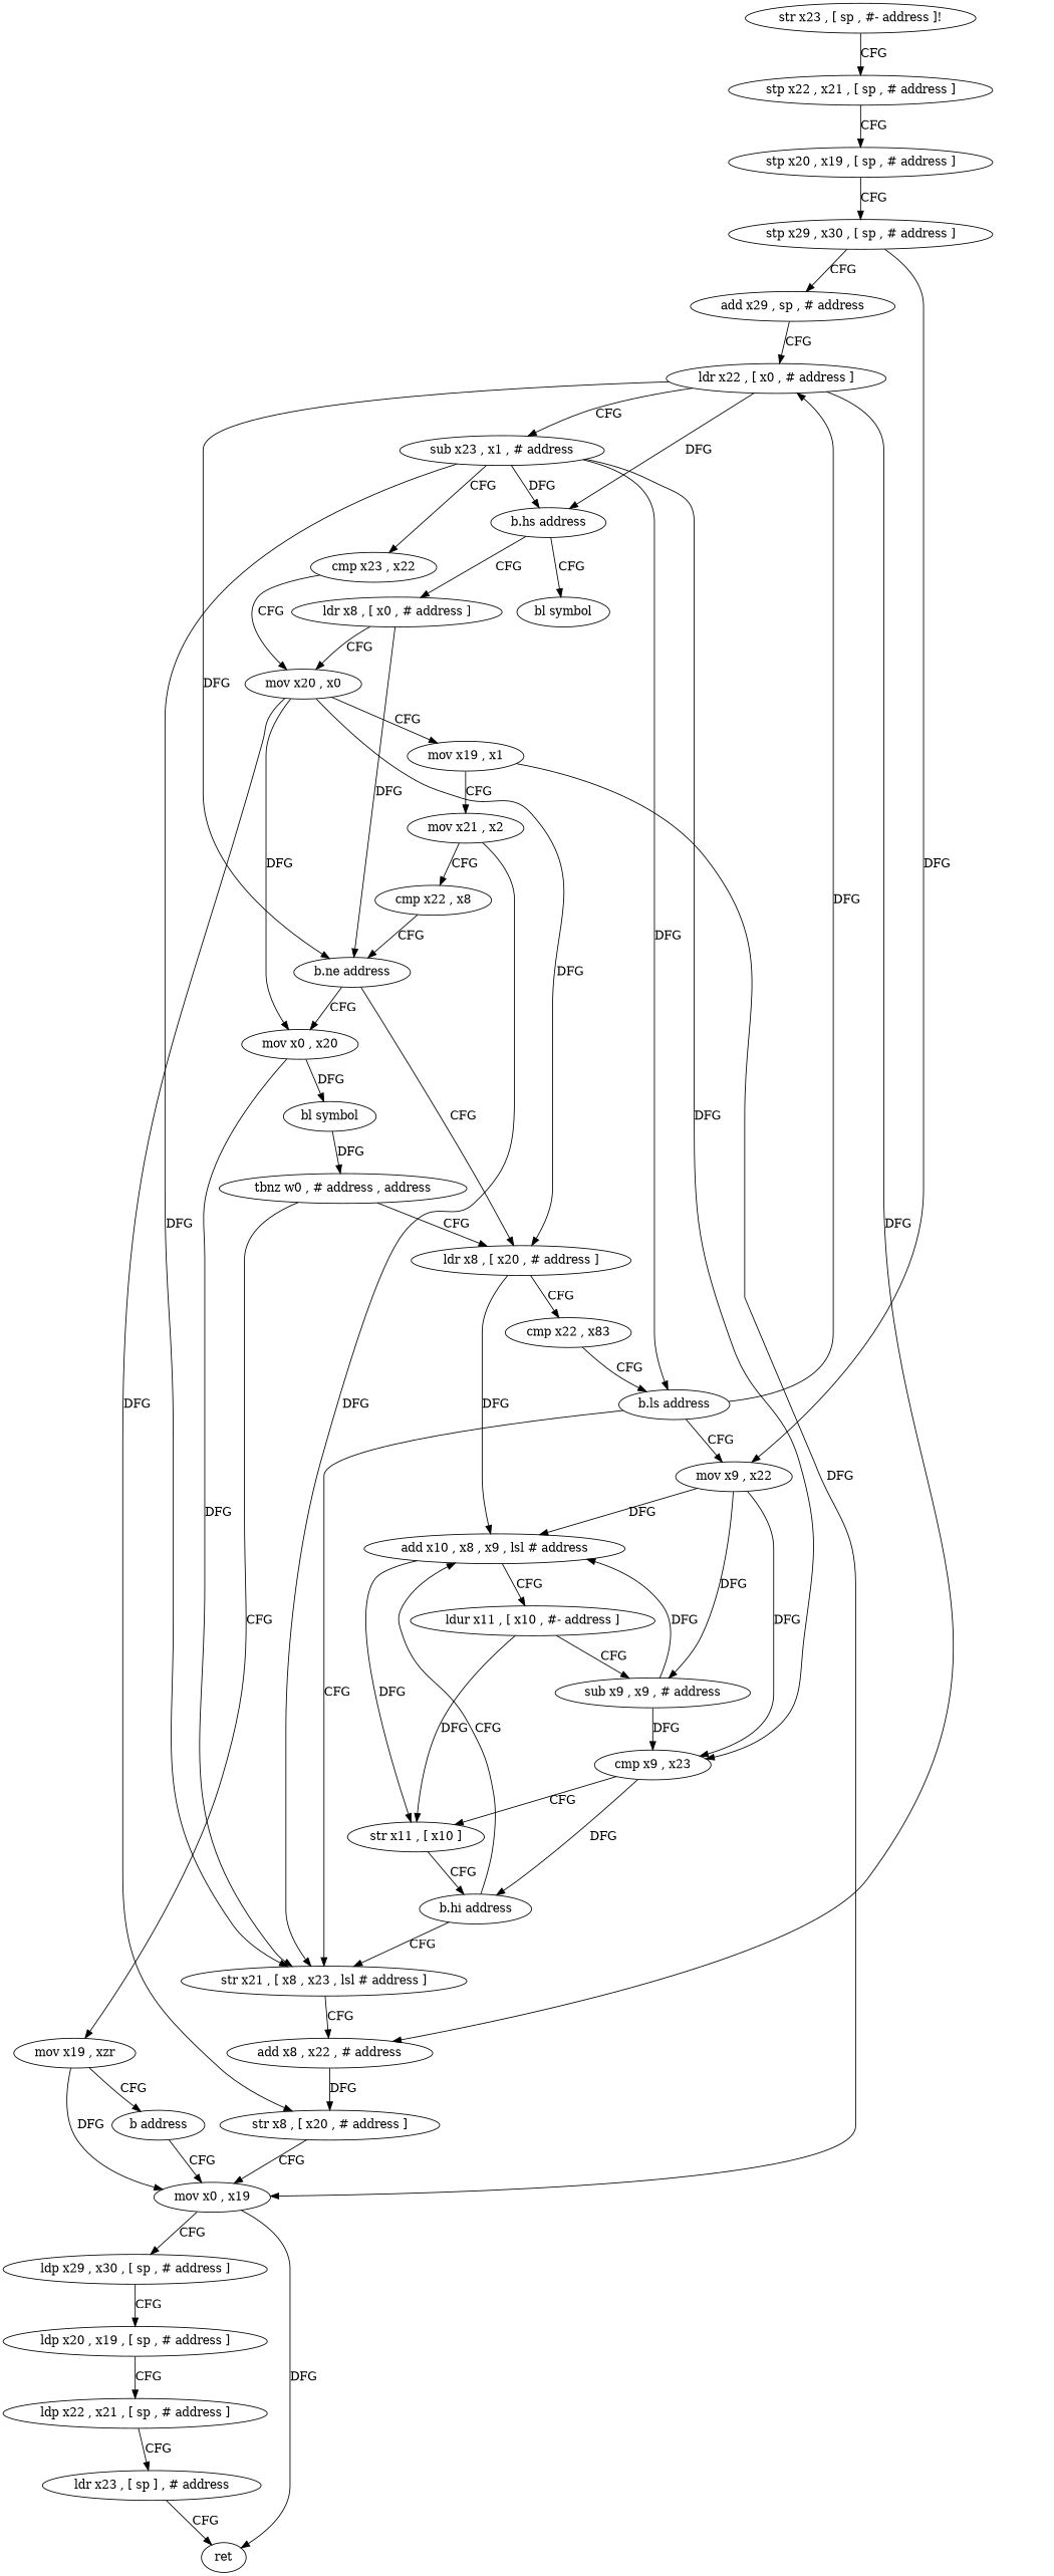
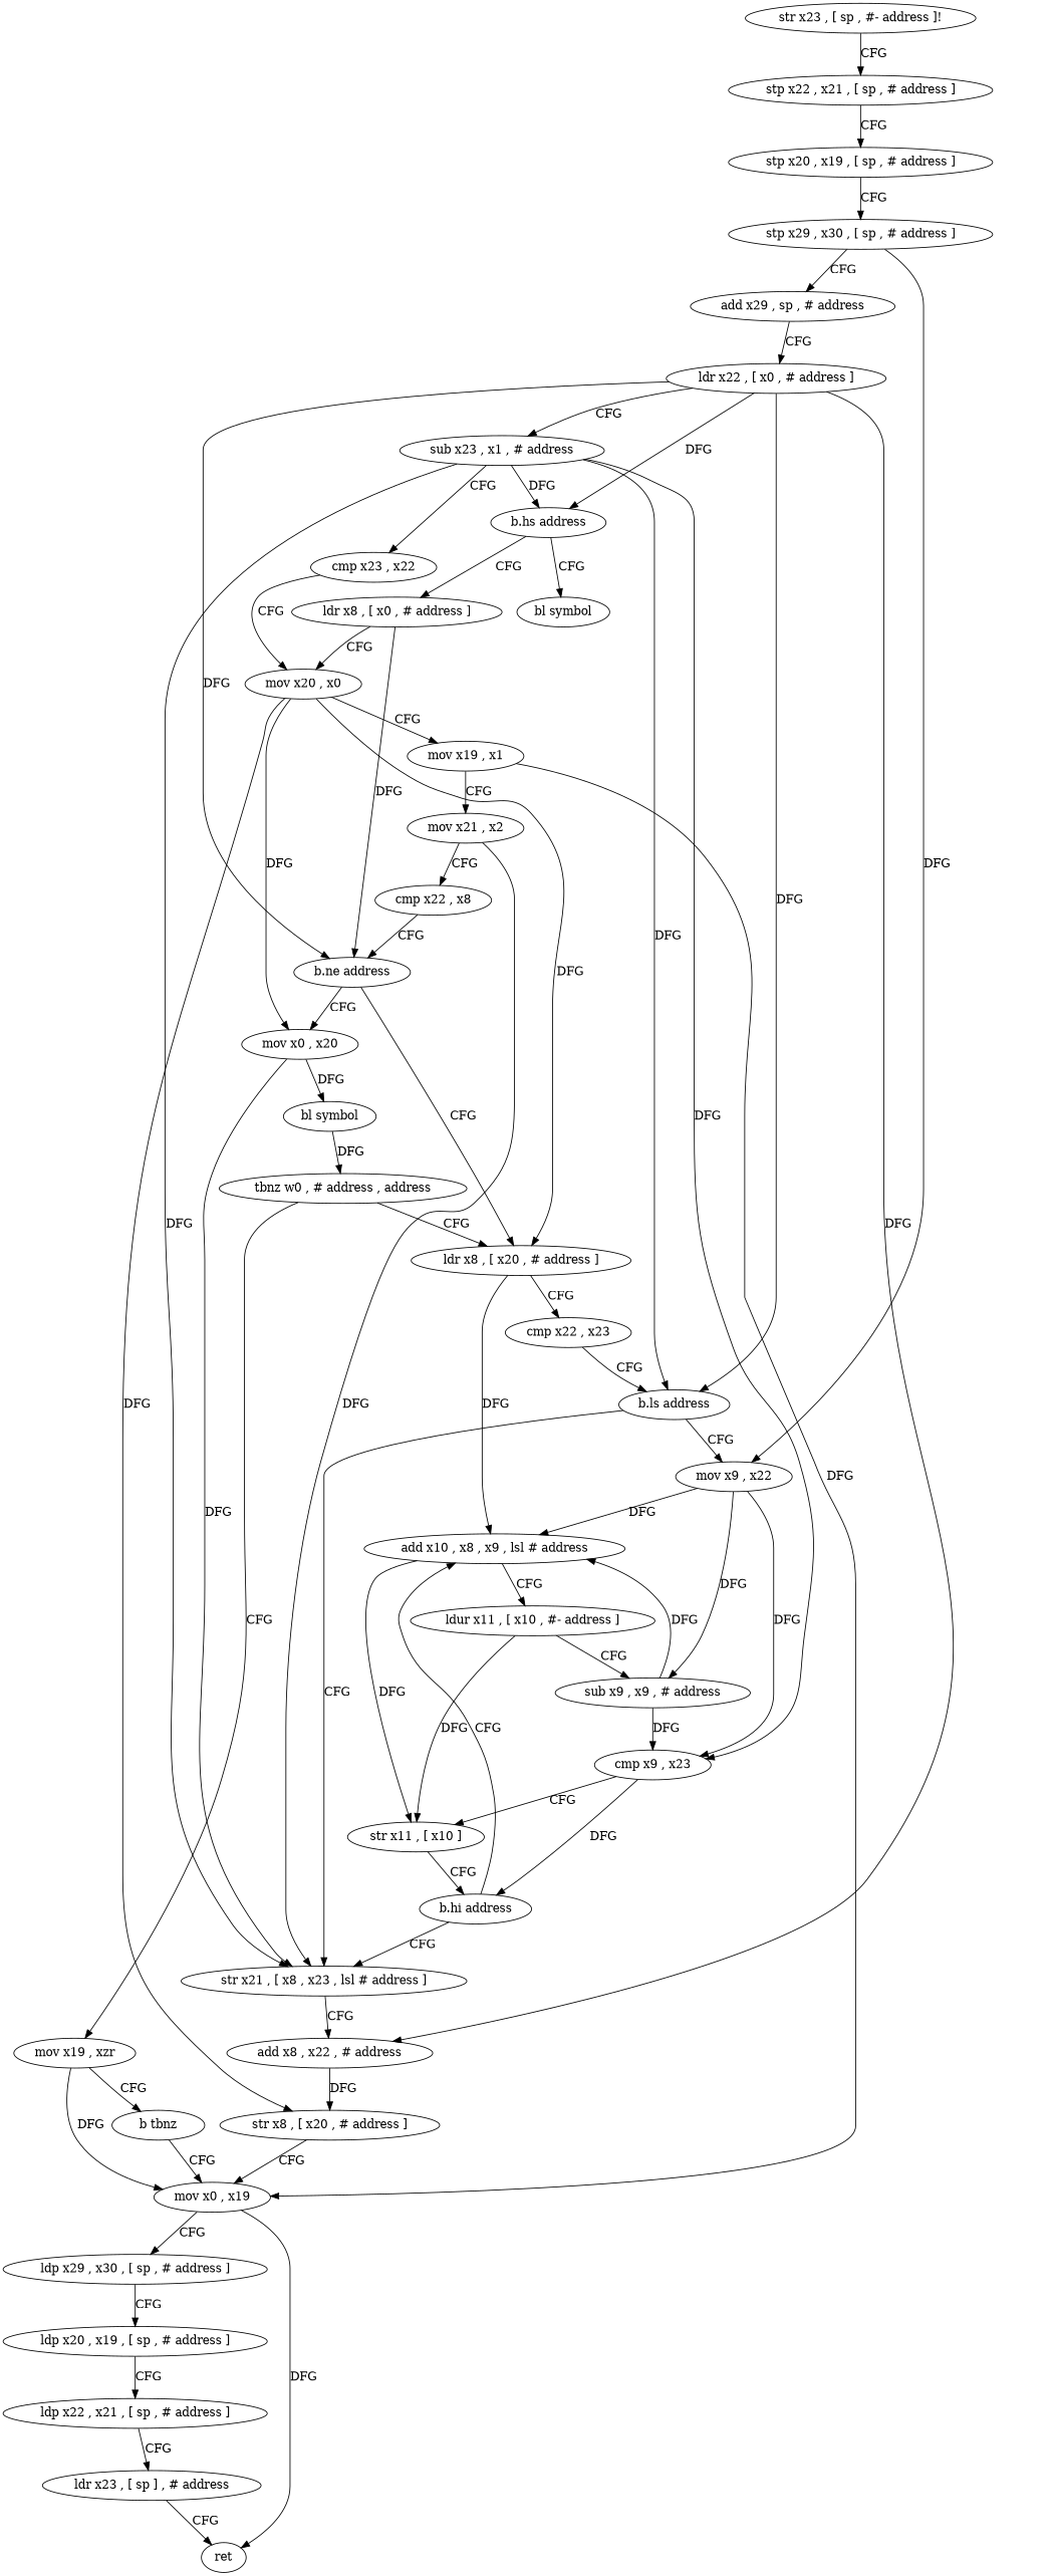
  digraph {
    n1 [label="str x23 , [ sp , #- address ]!"]
    n2 [label="stp x22 , x21 , [ sp , # address ]"]
    n3 [label="stp x20 , x19 , [ sp , # address ]"]
    n4 [label="stp x29 , x30 , [ sp , # address ]"]
    n5 [label="add x29 , sp , # address"]
    n6 [label="mov x9 , x22"]
    n7 [label="ldr x22 , [ x0 , # address ]"]
    n8 [label="sub x23 , x1 , # address"]
    n9 [label="b.hs address"]
    n10 [label="b.ne address"]
    n11 [label="b.ls address"]
    n12 [label="add x8 , x22 , # address"]
    n13 [label="cmp x23 , x22"]
    n14 [label="str x21 , [ x8 , x23 , lsl # address ]"]
    n15 [label="cmp x9 , x23"]
    n16 [label="bl symbol"]
    n17 [label="ldr x8 , [ x0 , # address ]"]
    n18 [label="ldr x8 , [ x20 , # address ]"]
    n19 [label="mov x0 , x20"]
    n20 [label="add x10 , x8 , x9 , lsl # address"]
    n21 [label="sub x9 , x9 , # address"]
    n22 [label="str x8 , [ x20 , # address ]"]
    n23 [label="mov x20 , x0"]
    n24 [label="str x11 , [ x10 ]"]
    n25 [label="b.hi address"]
    n26 [label="mov x19 , x1"]
    n27 [label="mov x21 , x2"]
    n28 [label="mov x0 , x19"]
-   n29 [label="cmp x22 , x83"]
+   n29 [label="cmp x22 , x23"]
    n30 [label="bl symbol"]
    n31 [label="cmp x22 , x8"]
    n32 [label="ldp x29 , x30 , [ sp , # address ]"]
    n33 [label=ret]
    n34 [label="ldur x11 , [ x10 , #- address ]"]
    n35 [label="tbnz w0 , # address , address"]
    n36 [label="mov x19 , xzr"]
-   n37 [label="b address"]
+   n37 [label="b tbnz"]
    n38 [label="ldp x20 , x19 , [ sp , # address ]"]
    n39 [label="ldp x22 , x21 , [ sp , # address ]"]
    n40 [label="ldr x23 , [ sp ] , # address"]
    n1 -> n2 [label=CFG]
    n2 -> n3 [label=CFG]
    n3 -> n4 [label=CFG]
    n4 -> n5 [label=CFG]
    n4 -> n6 [label=DFG]
    n5 -> n7 [label=CFG]
    n6 -> n15 [label=DFG]
    n6 -> n20 [label=DFG]
    n6 -> n21 [label=DFG]
    n7 -> n8 [label=CFG]
    n7 -> n9 [label=DFG]
    n7 -> n10 [label=DFG]
-   n11 -> n7 [label=DFG]
+   n7 -> n11 [label=DFG]
    n7 -> n12 [label=DFG]
    n8 -> n9 [label=DFG]
    n8 -> n11 [label=DFG]
    n8 -> n13 [label=CFG]
    n8 -> n14 [label=DFG]
    n8 -> n15 [label=DFG]
    n9 -> n16 [label=CFG]
    n9 -> n17 [label=CFG]
    n10 -> n18 [label=CFG]
    n10 -> n19 [label=CFG]
    n11 -> n6 [label=CFG]
    n11 -> n14 [label=CFG]
    n12 -> n22 [label=DFG]
    n13 -> n23 [label=CFG]
    n14 -> n12 [label=CFG]
    n15 -> n24 [label=CFG]
    n15 -> n25 [label=DFG]
    n17 -> n10 [label=DFG]
    n17 -> n23 [label=CFG]
    n18 -> n20 [label=DFG]
    n18 -> n29 [label=CFG]
    n19 -> n14 [label=DFG]
    n19 -> n30 [label=DFG]
    n20 -> n24 [label=DFG]
    n20 -> n34 [label=CFG]
    n21 -> n15 [label=DFG]
    n21 -> n20 [label=DFG]
    n22 -> n28 [label=CFG]
    n23 -> n18 [label=DFG]
    n23 -> n19 [label=DFG]
    n23 -> n22 [label=DFG]
    n23 -> n26 [label=CFG]
    n24 -> n25 [label=CFG]
    n25 -> n14 [label=CFG]
    n25 -> n20 [label=CFG]
    n26 -> n27 [label=CFG]
    n26 -> n28 [label=DFG]
    n27 -> n14 [label=DFG]
    n27 -> n31 [label=CFG]
    n28 -> n32 [label=CFG]
    n28 -> n33 [label=DFG]
    n29 -> n11 [label=CFG]
    n30 -> n35 [label=DFG]
    n31 -> n10 [label=CFG]
    n32 -> n38 [label=CFG]
    n34 -> n21 [label=CFG]
    n34 -> n24 [label=DFG]
    n35 -> n18 [label=CFG]
    n35 -> n36 [label=CFG]
    n36 -> n28 [label=DFG]
    n36 -> n37 [label=CFG]
    n37 -> n28 [label=CFG]
    n38 -> n39 [label=CFG]
    n39 -> n40 [label=CFG]
    n40 -> n33 [label=CFG]
  }
